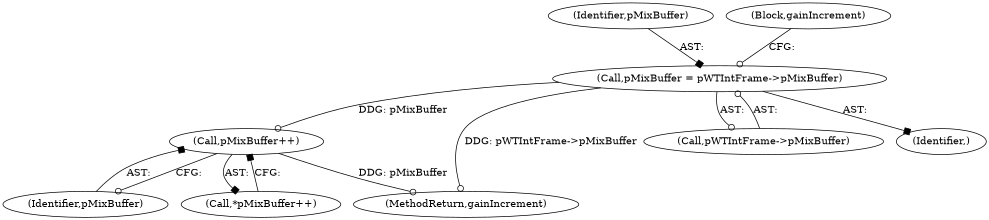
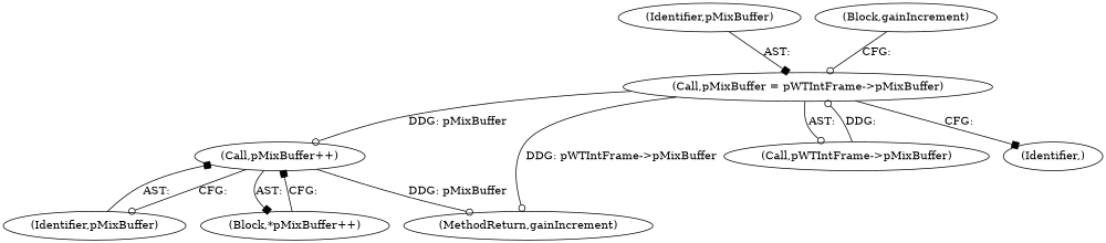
  digraph {
    edge [arrowhead=odot]
    n1 [label="(Call,pMixBuffer++)"]
    n2 [label="(Identifier,pMixBuffer)"]
    n3 [label="(MethodReturn,gainIncrement)"]
-   n4 [label="(Call,*pMixBuffer++)"]
+   n4 [label="(Block,*pMixBuffer++)"]
    n5 [label="(Call,pMixBuffer = pWTIntFrame->pMixBuffer)"]
    n6 [label="(Call,pWTIntFrame->pMixBuffer)"]
    n7 [label="(Identifier,)"]
    n8 [label="(Identifier,pMixBuffer)"]
    n9 [label="(Block,gainIncrement)"]
    n1 -> n2 [label="CFG: "]
    n1 -> n3 [label="DDG: pMixBuffer"]
    n1 -> n4 [arrowhead=box label="AST: "]
    n2 -> n1 [arrowhead=box label="AST: "]
    n4 -> n1 [arrowhead=box label="CFG: "]
    n5 -> n1 [label="DDG: pMixBuffer"]
    n5 -> n3 [label="DDG: pWTIntFrame->pMixBuffer"]
    n5 -> n6 [label="AST: "]
-   n5 -> n7 [arrowhead=box label="AST: "]
-   n6 -> n5 [label="AST: "]
+   n5 -> n7 [arrowhead=box label="CFG: "]
+   n6 -> n5 [label="DDG: "]
    n8 -> n5 [arrowhead=box label="AST: "]
    n9 -> n5 [label="CFG: "]
  }
